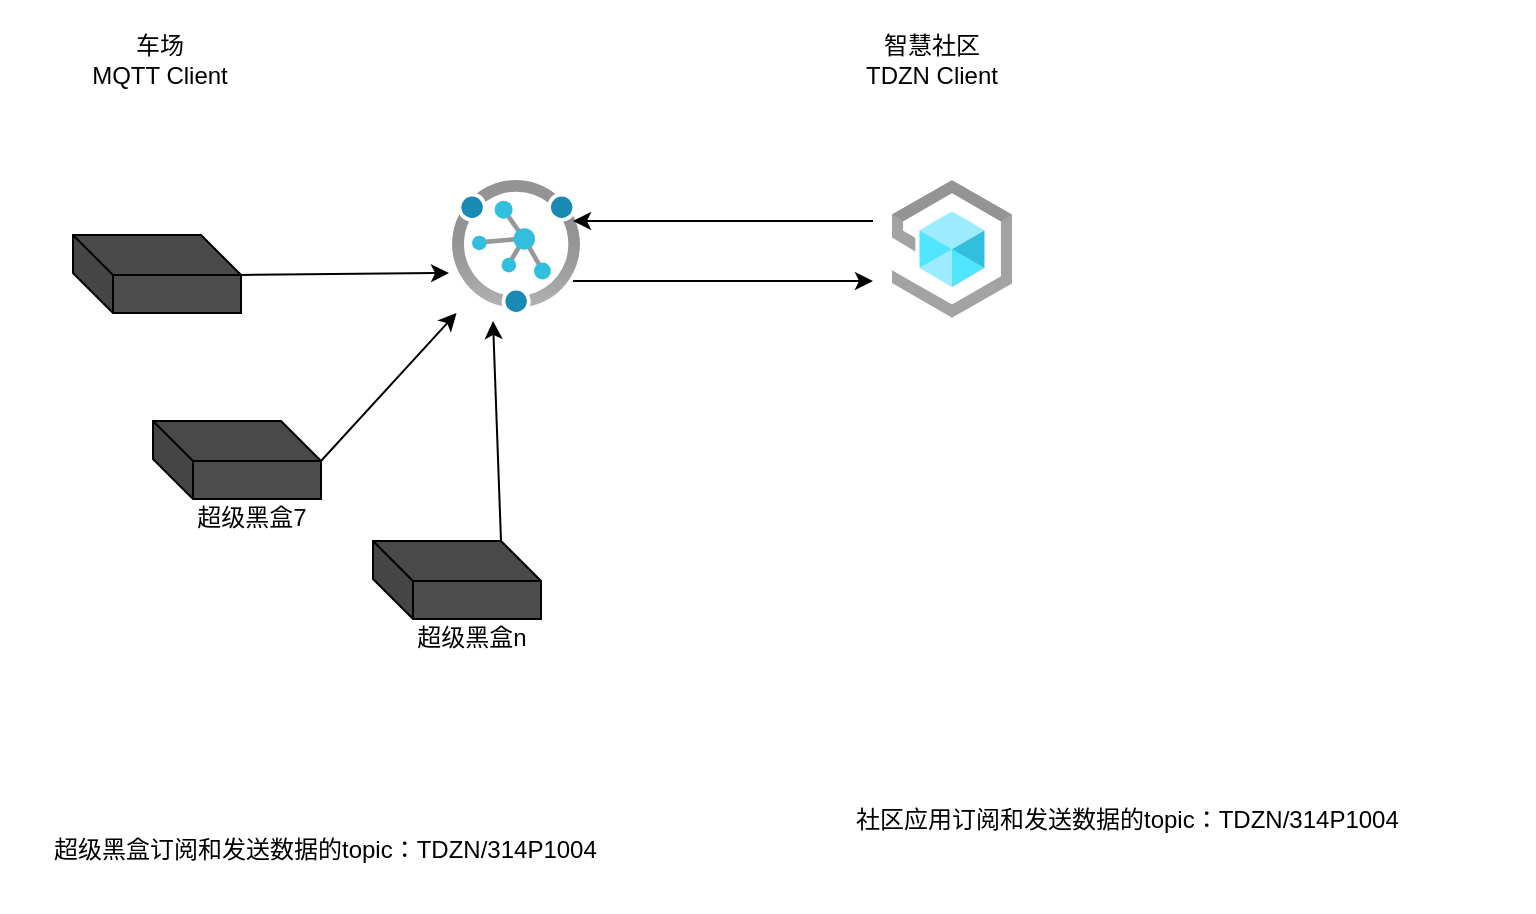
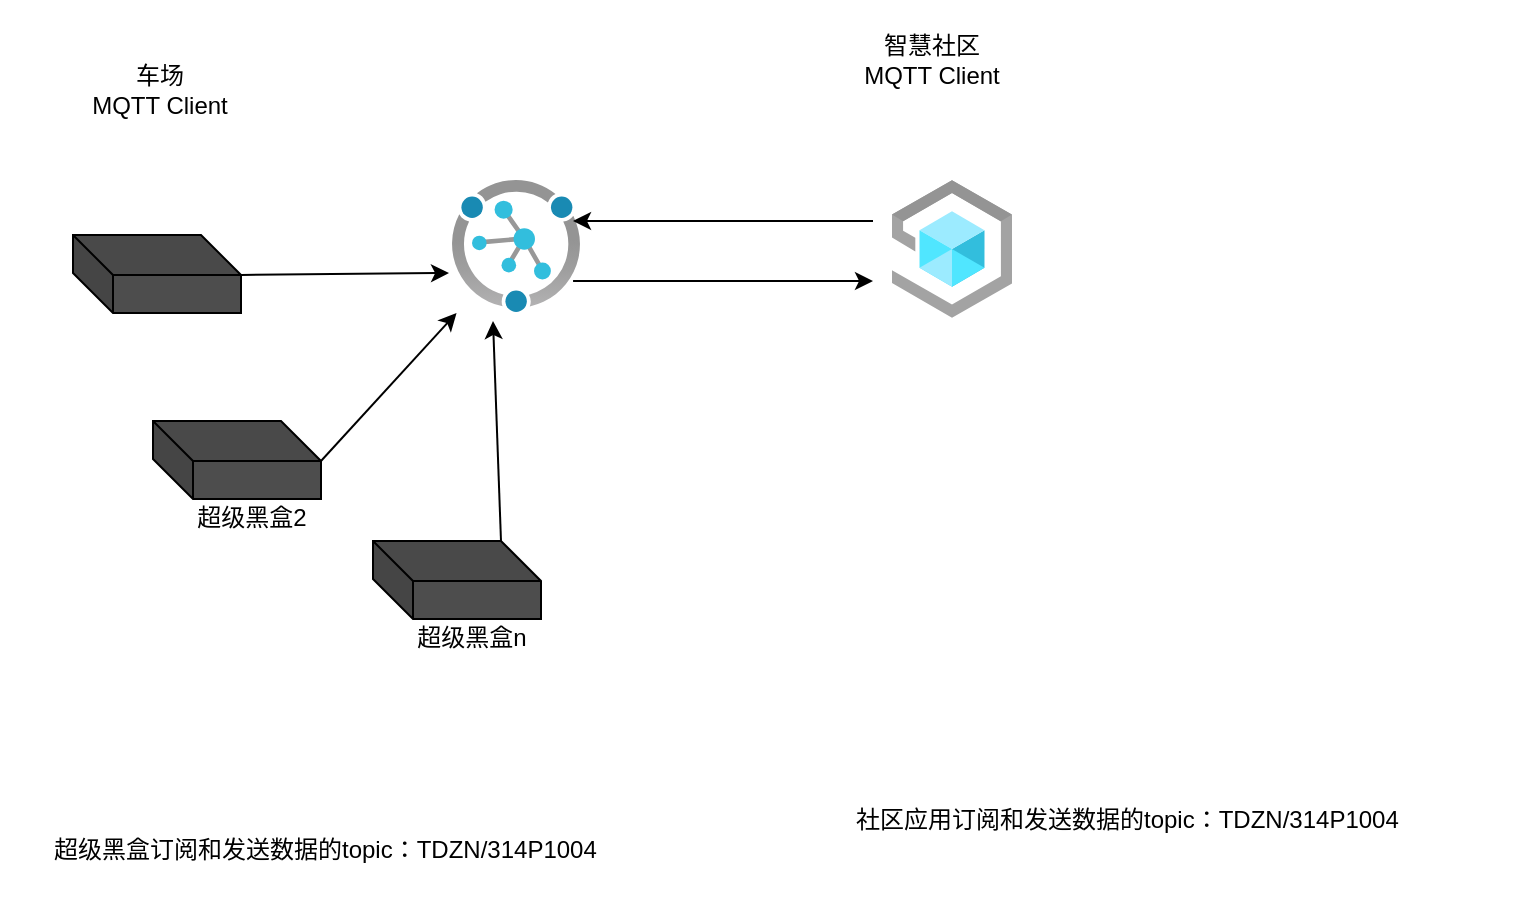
  <mxCell id="0" />
  <mxCell id="1" parent="0" />
  <mxCell id="2" value="" style="aspect=fixed;html=1;points=[];align=center;image;fontSize=12;image=img/lib/azure2/iot/Device_Provisioning_Services.svg;" parent="1" vertex="1"><mxGeometry x="226" y="90" width="64" height="66" as="geometry" /></mxCell>
  <mxCell id="3" value="" style="aspect=fixed;html=1;points=[];align=center;image;fontSize=12;image=img/lib/azure2/iot/IoT_Central_Applications.svg;" parent="1" vertex="1"><mxGeometry x="446" y="90" width="60" height="69" as="geometry" /></mxCell>
- <mxCell id="4" value="智慧社区&lt;br&gt;TDZN Client" style="text;html=1;strokeColor=none;fillColor=none;align=center;verticalAlign=middle;whiteSpace=wrap;rounded=0;" parent="1" vertex="1"><mxGeometry x="406" y="20" width="120" height="20" as="geometry" /></mxCell>
- <mxCell id="5" value="车场&lt;br&gt;MQTT Client" style="text;html=1;strokeColor=none;fillColor=none;align=center;verticalAlign=middle;whiteSpace=wrap;rounded=0;" parent="1" vertex="1"><mxGeometry x="20" y="20" width="120" height="20" as="geometry" /></mxCell>
+ <mxCell id="4" value="智慧社区&lt;br&gt;MQTT Client" style="text;html=1;strokeColor=none;fillColor=none;align=center;verticalAlign=middle;whiteSpace=wrap;rounded=0;" parent="1" vertex="1"><mxGeometry x="406" y="20" width="120" height="20" as="geometry" /></mxCell>
+ <mxCell id="5" value="车场&lt;br&gt;MQTT Client" style="text;html=1;strokeColor=none;fillColor=none;align=center;verticalAlign=middle;whiteSpace=wrap;rounded=0;" parent="1" vertex="1"><mxGeometry x="20" y="35" width="120" height="20" as="geometry" /></mxCell>
  <mxCell id="6" value="" style="shape=cube;whiteSpace=wrap;html=1;boundedLbl=1;backgroundOutline=1;darkOpacity=0.05;darkOpacity2=0.1;fillColor=#4D4D4D;" parent="1" vertex="1"><mxGeometry x="36" y="117" width="84" height="39" as="geometry" /></mxCell>
  <mxCell id="7" value="" style="shape=cube;whiteSpace=wrap;html=1;boundedLbl=1;backgroundOutline=1;darkOpacity=0.05;darkOpacity2=0.1;fillColor=#4D4D4D;" parent="1" vertex="1"><mxGeometry x="76" y="210" width="84" height="39" as="geometry" /></mxCell>
  <mxCell id="8" value="" style="shape=cube;whiteSpace=wrap;html=1;boundedLbl=1;backgroundOutline=1;darkOpacity=0.05;darkOpacity2=0.1;fillColor=#4D4D4D;" parent="1" vertex="1"><mxGeometry x="186" y="270" width="84" height="39" as="geometry" /></mxCell>
- <mxCell id="9" value="超级黑盒7" style="text;html=1;strokeColor=none;fillColor=none;align=center;verticalAlign=middle;whiteSpace=wrap;rounded=0;" parent="1" vertex="1"><mxGeometry x="66" y="249" width="120" height="20" as="geometry" /></mxCell>
+ <mxCell id="9" value="超级黑盒2" style="text;html=1;strokeColor=none;fillColor=none;align=center;verticalAlign=middle;whiteSpace=wrap;rounded=0;" parent="1" vertex="1"><mxGeometry x="66" y="249" width="120" height="20" as="geometry" /></mxCell>
  <mxCell id="10" value="超级黑盒n" style="text;html=1;strokeColor=none;fillColor=none;align=center;verticalAlign=middle;whiteSpace=wrap;rounded=0;" parent="1" vertex="1"><mxGeometry x="176" y="309" width="120" height="20" as="geometry" /></mxCell>
  <mxCell id="11" value="" style="endArrow=classic;html=1;exitX=0;exitY=0;exitDx=84;exitDy=20;exitPerimeter=0;" parent="1" source="6" edge="1"><mxGeometry width="50" height="50" relative="1" as="geometry"><mxPoint x="122" y="189.5" as="sourcePoint" /><mxPoint x="224" y="136" as="targetPoint" /></mxGeometry></mxCell>
  <mxCell id="12" value="" style="endArrow=classic;html=1;exitX=0;exitY=0;exitDx=84;exitDy=20;exitPerimeter=0;" parent="1" source="7" target="2" edge="1"><mxGeometry width="50" height="50" relative="1" as="geometry"><mxPoint x="166" y="240" as="sourcePoint" /><mxPoint x="216" y="190" as="targetPoint" /></mxGeometry></mxCell>
  <mxCell id="13" value="" style="endArrow=classic;html=1;exitX=0;exitY=0;exitDx=64;exitDy=0;exitPerimeter=0;" parent="1" source="8" edge="1"><mxGeometry width="50" height="50" relative="1" as="geometry"><mxPoint x="236" y="280" as="sourcePoint" /><mxPoint x="246" y="160" as="targetPoint" /></mxGeometry></mxCell>
  <mxCell id="14" value="" style="endArrow=classic;html=1;" parent="1" edge="1"><mxGeometry width="50" height="50" relative="1" as="geometry"><mxPoint x="436" y="110" as="sourcePoint" /><mxPoint x="286" y="110" as="targetPoint" /></mxGeometry></mxCell>
  <mxCell id="15" value="" style="endArrow=classic;html=1;exitX=0.938;exitY=0.758;exitDx=0;exitDy=0;exitPerimeter=0;" parent="1" source="2" edge="1"><mxGeometry width="50" height="50" relative="1" as="geometry"><mxPoint x="296" y="180" as="sourcePoint" /><mxPoint x="436" y="140" as="targetPoint" /></mxGeometry></mxCell>
  <mxCell id="16" value="超级黑盒订阅和发送数据的topic：TDZN/314P1004" style="text;html=1;strokeColor=none;fillColor=none;align=left;verticalAlign=middle;whiteSpace=wrap;rounded=0;dashed=1;" vertex="1" parent="1"><mxGeometry x="25" y="415" width="320" height="20" as="geometry" /></mxCell>
  <mxCell id="17" value="社区应用订阅和发送数据的topic：TDZN/314P1004" style="text;html=1;strokeColor=none;fillColor=none;align=left;verticalAlign=middle;whiteSpace=wrap;rounded=0;dashed=1;" vertex="1" parent="1"><mxGeometry x="426" y="400" width="320" height="20" as="geometry" /></mxCell>
